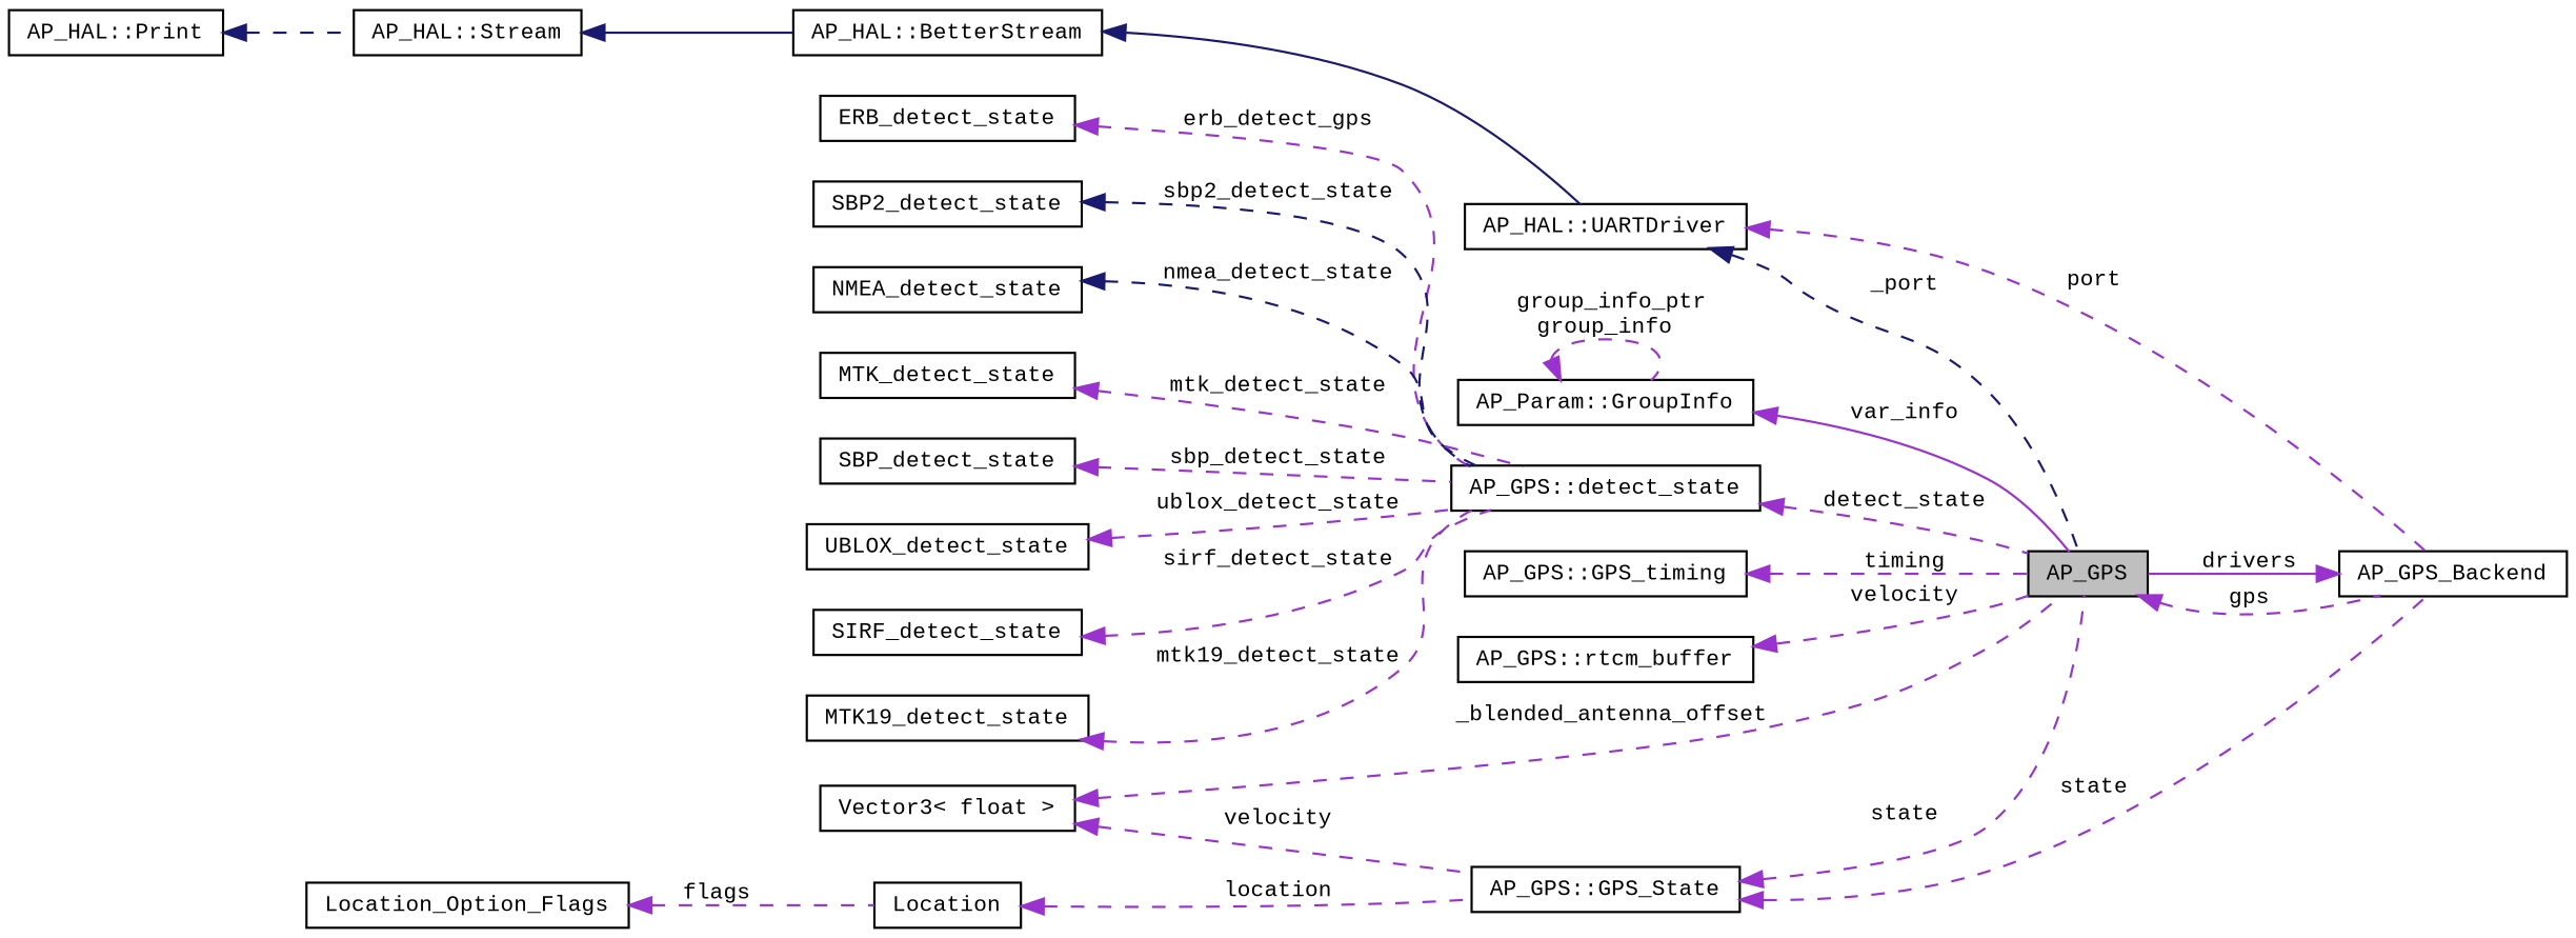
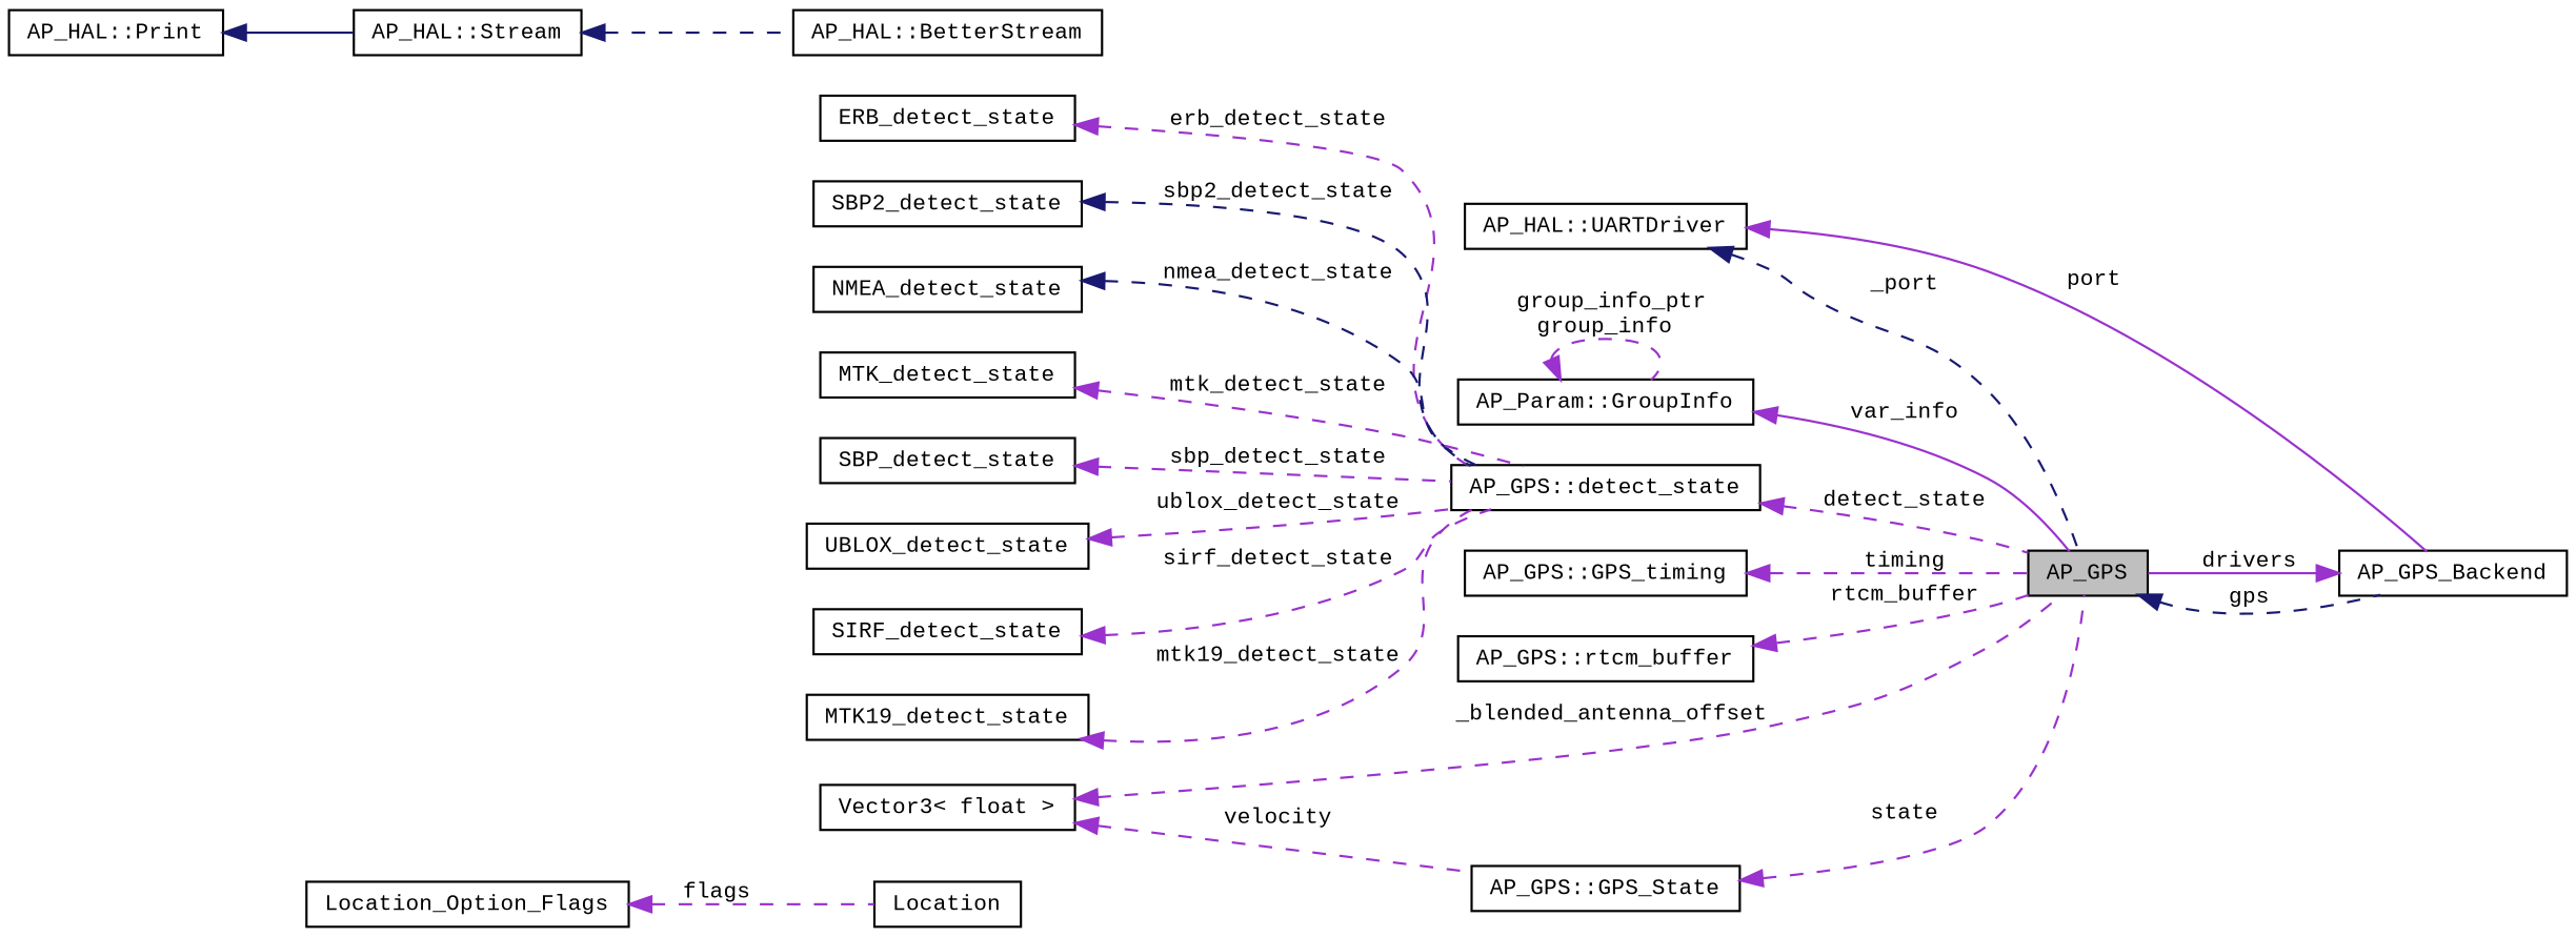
  digraph {
    fontname="Liberation Mono"
    rankdir=LR
    node [color=black fillcolor=white fontname="Liberation Mono" fontsize=10 shape=record style=filled]
    edge [color=darkorchid3 dir=back fontname="Liberation Mono" fontsize=10 labelfontname=Helvetica labelfontsize=10 style=dashed]
    n1 [fillcolor=grey75 fontcolor=black height=0.2 label=AP_GPS width=0.4]
    n2 [height=0.2 label=AP_GPS_Backend width=0.4]
    n3 [height=0.2 label="AP_GPS::detect_state" width=0.4]
    n4 [height=0.2 label=SBP_detect_state width=0.4]
    n5 [height=0.2 label=UBLOX_detect_state width=0.4]
    n6 [height=0.2 label=SIRF_detect_state width=0.4]
    n7 [height=0.2 label=MTK19_detect_state width=0.4]
    n8 [height=0.2 label=ERB_detect_state width=0.4]
    n9 [height=0.2 label=SBP2_detect_state width=0.4]
    n10 [height=0.2 label=NMEA_detect_state width=0.4]
    n11 [height=0.2 label=MTK_detect_state width=0.4]
    n12 [height=0.2 label="AP_GPS::GPS_timing" width=0.4]
    n13 [height=0.2 label="AP_HAL::UARTDriver" width=0.4]
    n14 [height=0.2 label="AP_HAL::BetterStream" width=0.4]
    n15 [height=0.2 label="AP_HAL::Stream" width=0.4]
    n16 [height=0.2 label="AP_HAL::Print" width=0.4]
    n17 [height=0.2 label="AP_GPS::GPS_State" width=0.4]
    n18 [height=0.2 label="Vector3\< float \>" width=0.4]
    n19 [height=0.2 label=Location width=0.4]
    n20 [height=0.2 label=Location_Option_Flags width=0.4]
    n21 [height=0.2 label="AP_Param::GroupInfo" width=0.4]
    n22 [height=0.2 label="AP_GPS::rtcm_buffer" width=0.4]
-   n1 -> n2 [label=" gps"]
+   n1 -> n2 [color=midnightblue label=" gps"]
    n2 -> n1 [label=" drivers" style=solid]
    n3 -> n1 [label=" detect_state"]
    n4 -> n3 [label=" sbp_detect_state"]
    n5 -> n3 [label=" ublox_detect_state"]
    n6 -> n3 [label=" sirf_detect_state"]
    n7 -> n3 [label=" mtk19_detect_state"]
-   n8 -> n3 [label=" erb_detect_gps"]
+   n8 -> n3 [label=" erb_detect_state"]
    n9 -> n3 [color=midnightblue label=" sbp2_detect_state"]
    n10 -> n3 [color=midnightblue label=" nmea_detect_state"]
    n11 -> n3 [label=" mtk_detect_state"]
    n12 -> n1 [label=" timing"]
    n13 -> n1 [color=midnightblue label=" _port"]
-   n13 -> n2 [label=" port"]
-   n14 -> n13 [color=midnightblue style=solid]
-   n15 -> n14 [color=midnightblue style=solid]
-   n16 -> n15 [color=midnightblue]
+   n13 -> n2 [label=" port" style=solid]
+   n15 -> n14 [color=midnightblue]
+   n16 -> n15 [color=midnightblue style=solid]
    n17 -> n1 [label=" state"]
-   n17 -> n2 [label=" state"]
    n18 -> n1 [label=" _blended_antenna_offset"]
    n18 -> n17 [label=" velocity"]
-   n19 -> n17 [label=" location"]
    n20 -> n19 [label=" flags"]
    n21 -> n1 [label=" var_info" style=solid]
    n21 -> n21 [label=" group_info_ptr\ngroup_info"]
-   n22 -> n1 [label=" velocity"]
+   n22 -> n1 [label=" rtcm_buffer"]
  }
